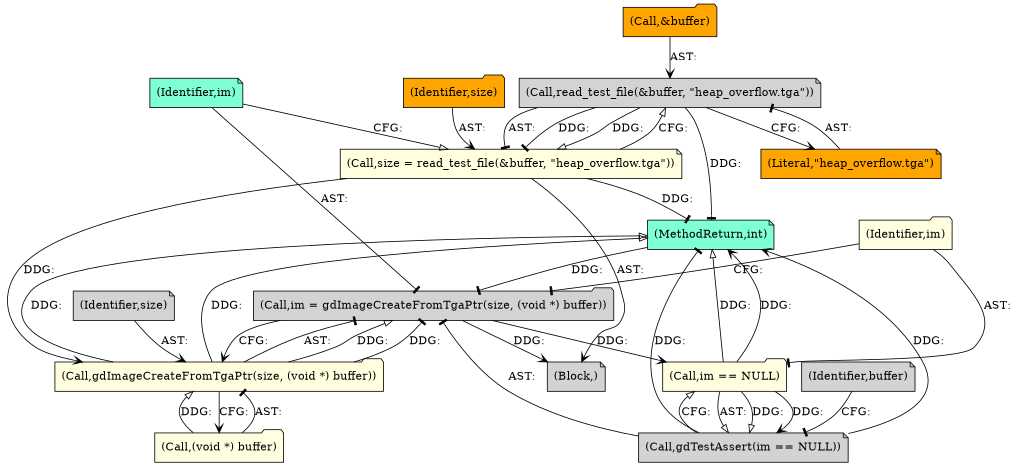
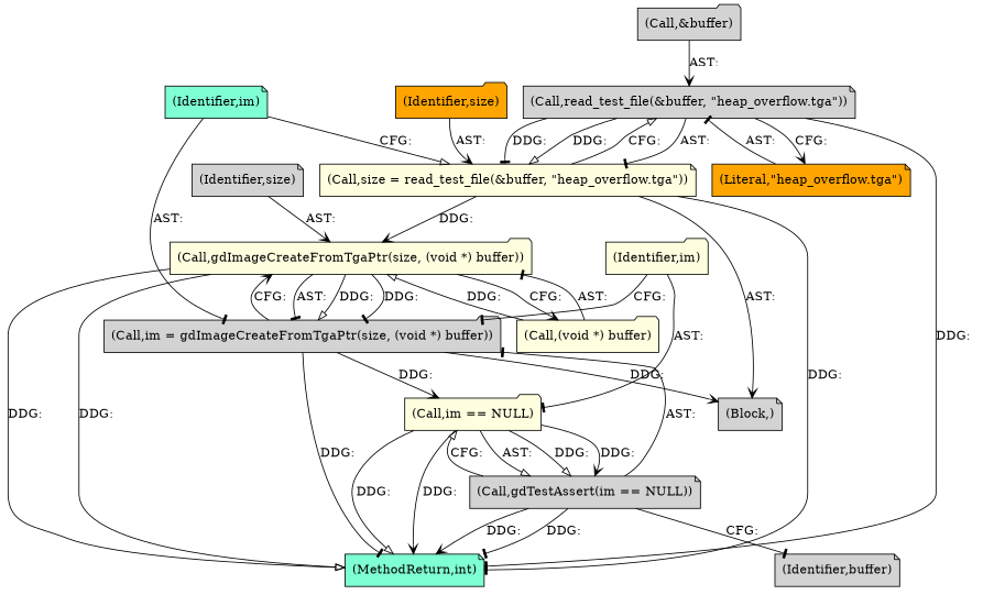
  digraph {
    node [fillcolor=lightgrey shape=note style=filled]
    edge [arrowhead=tee]
    n1 [label="(Call,read_test_file(&buffer, \"heap_overflow.tga\"))"]
    n2 [fillcolor=lightyellow label="(Call,size = read_test_file(&buffer, \"heap_overflow.tga\"))"]
    n3 [fillcolor=aquamarine label="(MethodReturn,int)"]
    n4 [fillcolor=orange label="(Literal,\"heap_overflow.tga\")"]
    n5 [fillcolor=lightyellow label="(Call,gdImageCreateFromTgaPtr(size, (void *) buffer))" shape=folder]
    n6 [label="(Block,)"]
    n7 [label="(Call,im = gdImageCreateFromTgaPtr(size, (void *) buffer))" shape=folder]
    n8 [fillcolor=lightyellow label="(Call,(void *) buffer)" shape=folder]
    n9 [fillcolor=lightyellow label="(Call,im == NULL)" shape=folder]
    n10 [label="(Call,gdTestAssert(im == NULL))"]
-   n11 [fillcolor=orange label="(Call,&buffer)" shape=folder]
+   n11 [label="(Call,&buffer)" shape=folder]
    n12 [fillcolor=lightyellow label="(Identifier,im)" shape=folder]
    n13 [fillcolor=aquamarine label="(Identifier,im)"]
    n14 [label="(Identifier,size)"]
    n15 [label="(Identifier,buffer)"]
    n16 [fillcolor=orange label="(Identifier,size)" shape=folder]
    n1 -> n2 [label="AST: "]
    n1 -> n2 [label="DDG: "]
    n1 -> n2 [arrowhead=onormal label="DDG: "]
    n1 -> n3 [label="DDG: "]
    n1 -> n4 [arrowhead=vee label="CFG: "]
    n2 -> n1 [arrowhead=onormal label="CFG: "]
    n2 -> n3 [label="DDG: "]
    n2 -> n5 [arrowhead=vee label="DDG: "]
    n2 -> n6 [arrowhead=vee label="AST: "]
    n4 -> n1 [label="AST: "]
    n5 -> n3 [arrowhead=onormal label="DDG: "]
    n5 -> n3 [arrowhead=onormal label="DDG: "]
    n5 -> n7 [label="AST: "]
    n5 -> n7 [arrowhead=onormal label="DDG: "]
    n5 -> n7 [label="DDG: "]
    n5 -> n8 [arrowhead=vee label="CFG: "]
-   n3 -> n7 [label="DDG: "]
+   n7 -> n3 [label="DDG: "]
    n7 -> n5 [arrowhead=vee label="CFG: "]
    n7 -> n6 [arrowhead=vee label="DDG: "]
    n7 -> n9 [arrowhead=vee label="DDG: "]
    n8 -> n5 [label="AST: "]
    n8 -> n5 [arrowhead=onormal label="DDG: "]
    n9 -> n3 [arrowhead=onormal label="DDG: "]
    n9 -> n3 [arrowhead=vee label="DDG: "]
    n9 -> n10 [arrowhead=onormal label="AST: "]
    n9 -> n10 [arrowhead=onormal label="DDG: "]
    n9 -> n10 [arrowhead=vee label="DDG: "]
    n10 -> n3 [arrowhead=vee label="DDG: "]
    n10 -> n3 [label="DDG: "]
    n10 -> n7 [label="AST: "]
    n10 -> n9 [arrowhead=onormal label="CFG: "]
    n11 -> n1 [arrowhead=vee label="AST: "]
    n12 -> n7 [label="CFG: "]
    n12 -> n9 [label="AST: "]
    n13 -> n2 [arrowhead=onormal label="CFG: "]
    n13 -> n7 [label="AST: "]
    n14 -> n5 [arrowhead=vee label="AST: "]
-   n15 -> n10 [label="CFG: "]
+   n10 -> n15 [label="CFG: "]
    n16 -> n2 [arrowhead=vee label="AST: "]
  }
